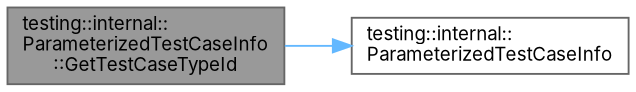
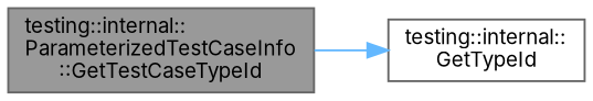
  digraph {
    rankdir=LR
    fontname=Inter
    node [fontname=Inter fontsize=10 shape=box style=filled]
    n1 [color=gray40 fillcolor=grey60 fontcolor=black height=0.2 label="testing::internal::\lParameterizedTestCaseInfo\l::GetTestCaseTypeId" width=0.4]
-   n2 [color=grey40 fillcolor=white height=0.2 label="testing::internal::\lParameterizedTestCaseInfo" width=0.4]
+   n2 [color=grey40 fillcolor=white height=0.2 label="testing::internal::\lGetTypeId" width=0.4]
    n1 -> n2 [color=steelblue1 fontname=Inter fontsize=10 labelfontname=Helvetica labelfontsize=10 style=solid]
  }
